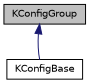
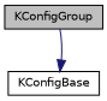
  digraph {
    node [color=black fontname=Helvetica fontsize=10 shape=record style=filled]
    n1 [fillcolor=grey75 fontcolor=black height=0.2 label=KConfigGroup width=0.4]
    n2 [fillcolor=white height=0.2 label=KConfigBase width=0.4]
-   n1 -> n2 [color=midnightblue dir=back fontname=Helvetica fontsize=10 labelfontname=Helvetica labelfontsize=10 style=solid]
+   n2 -> n1 [color=midnightblue dir=back fontname=Helvetica fontsize=10 labelfontname=Helvetica labelfontsize=10 style=solid]
  }
